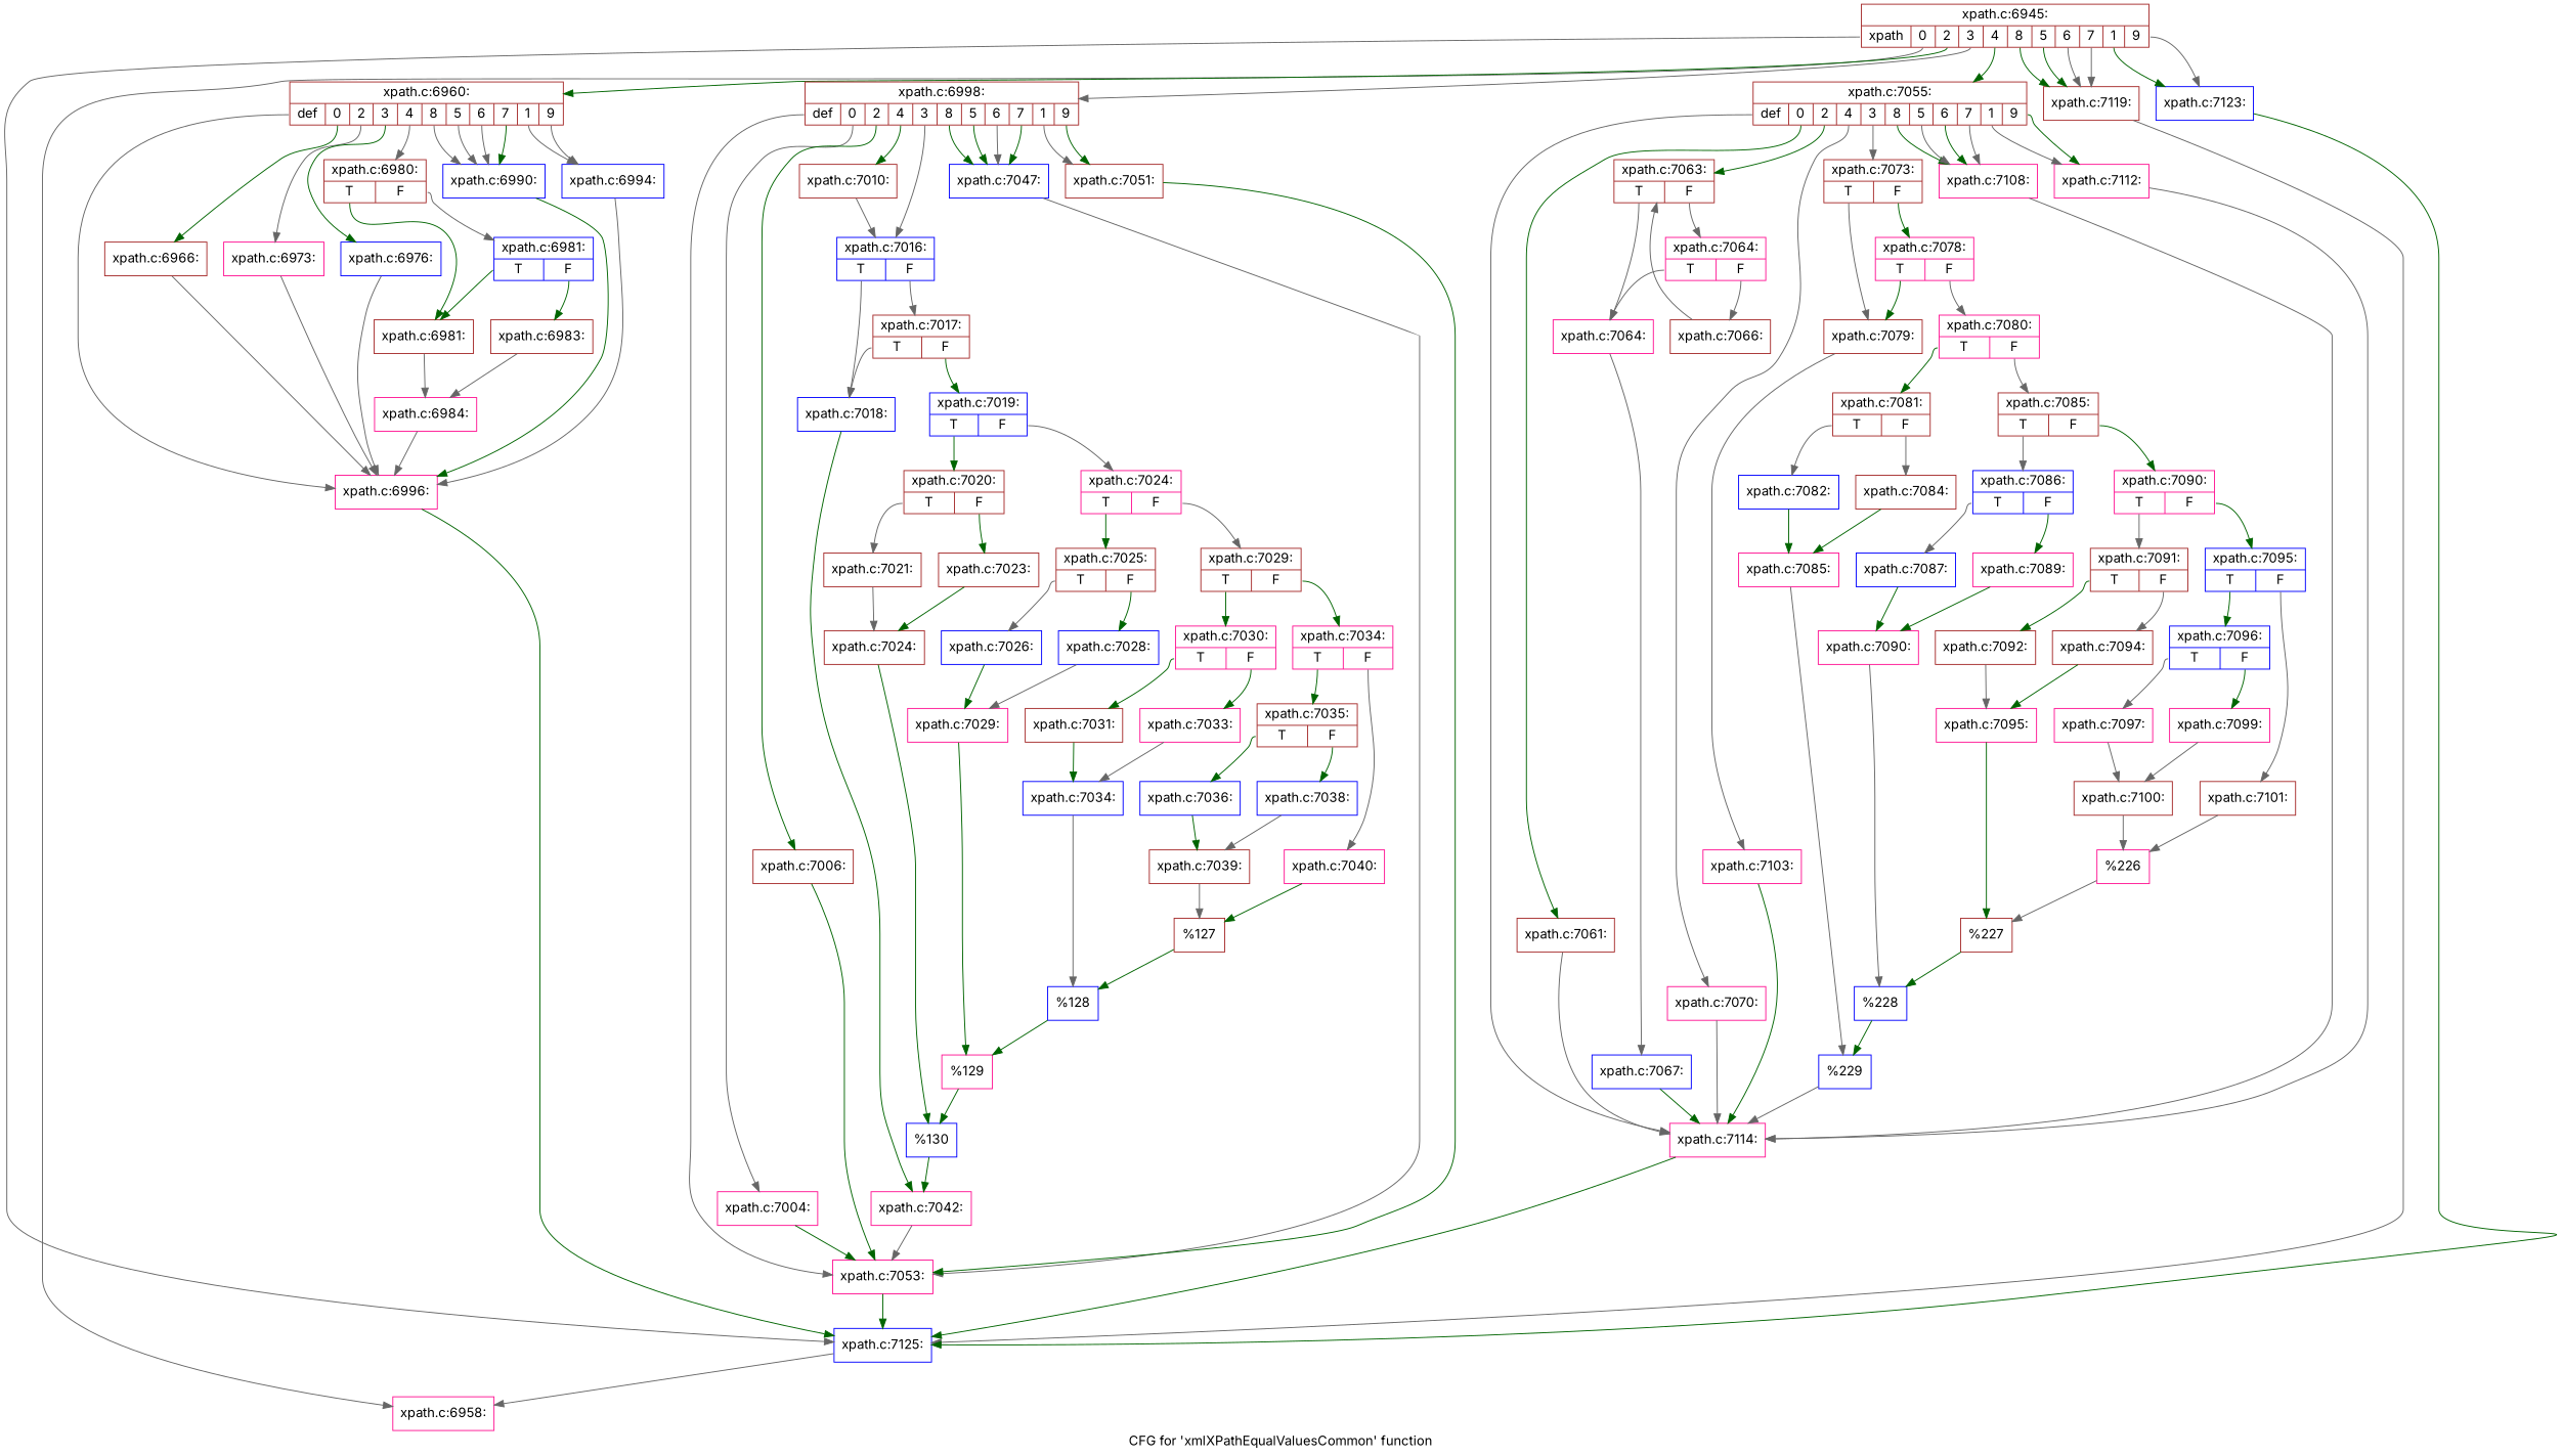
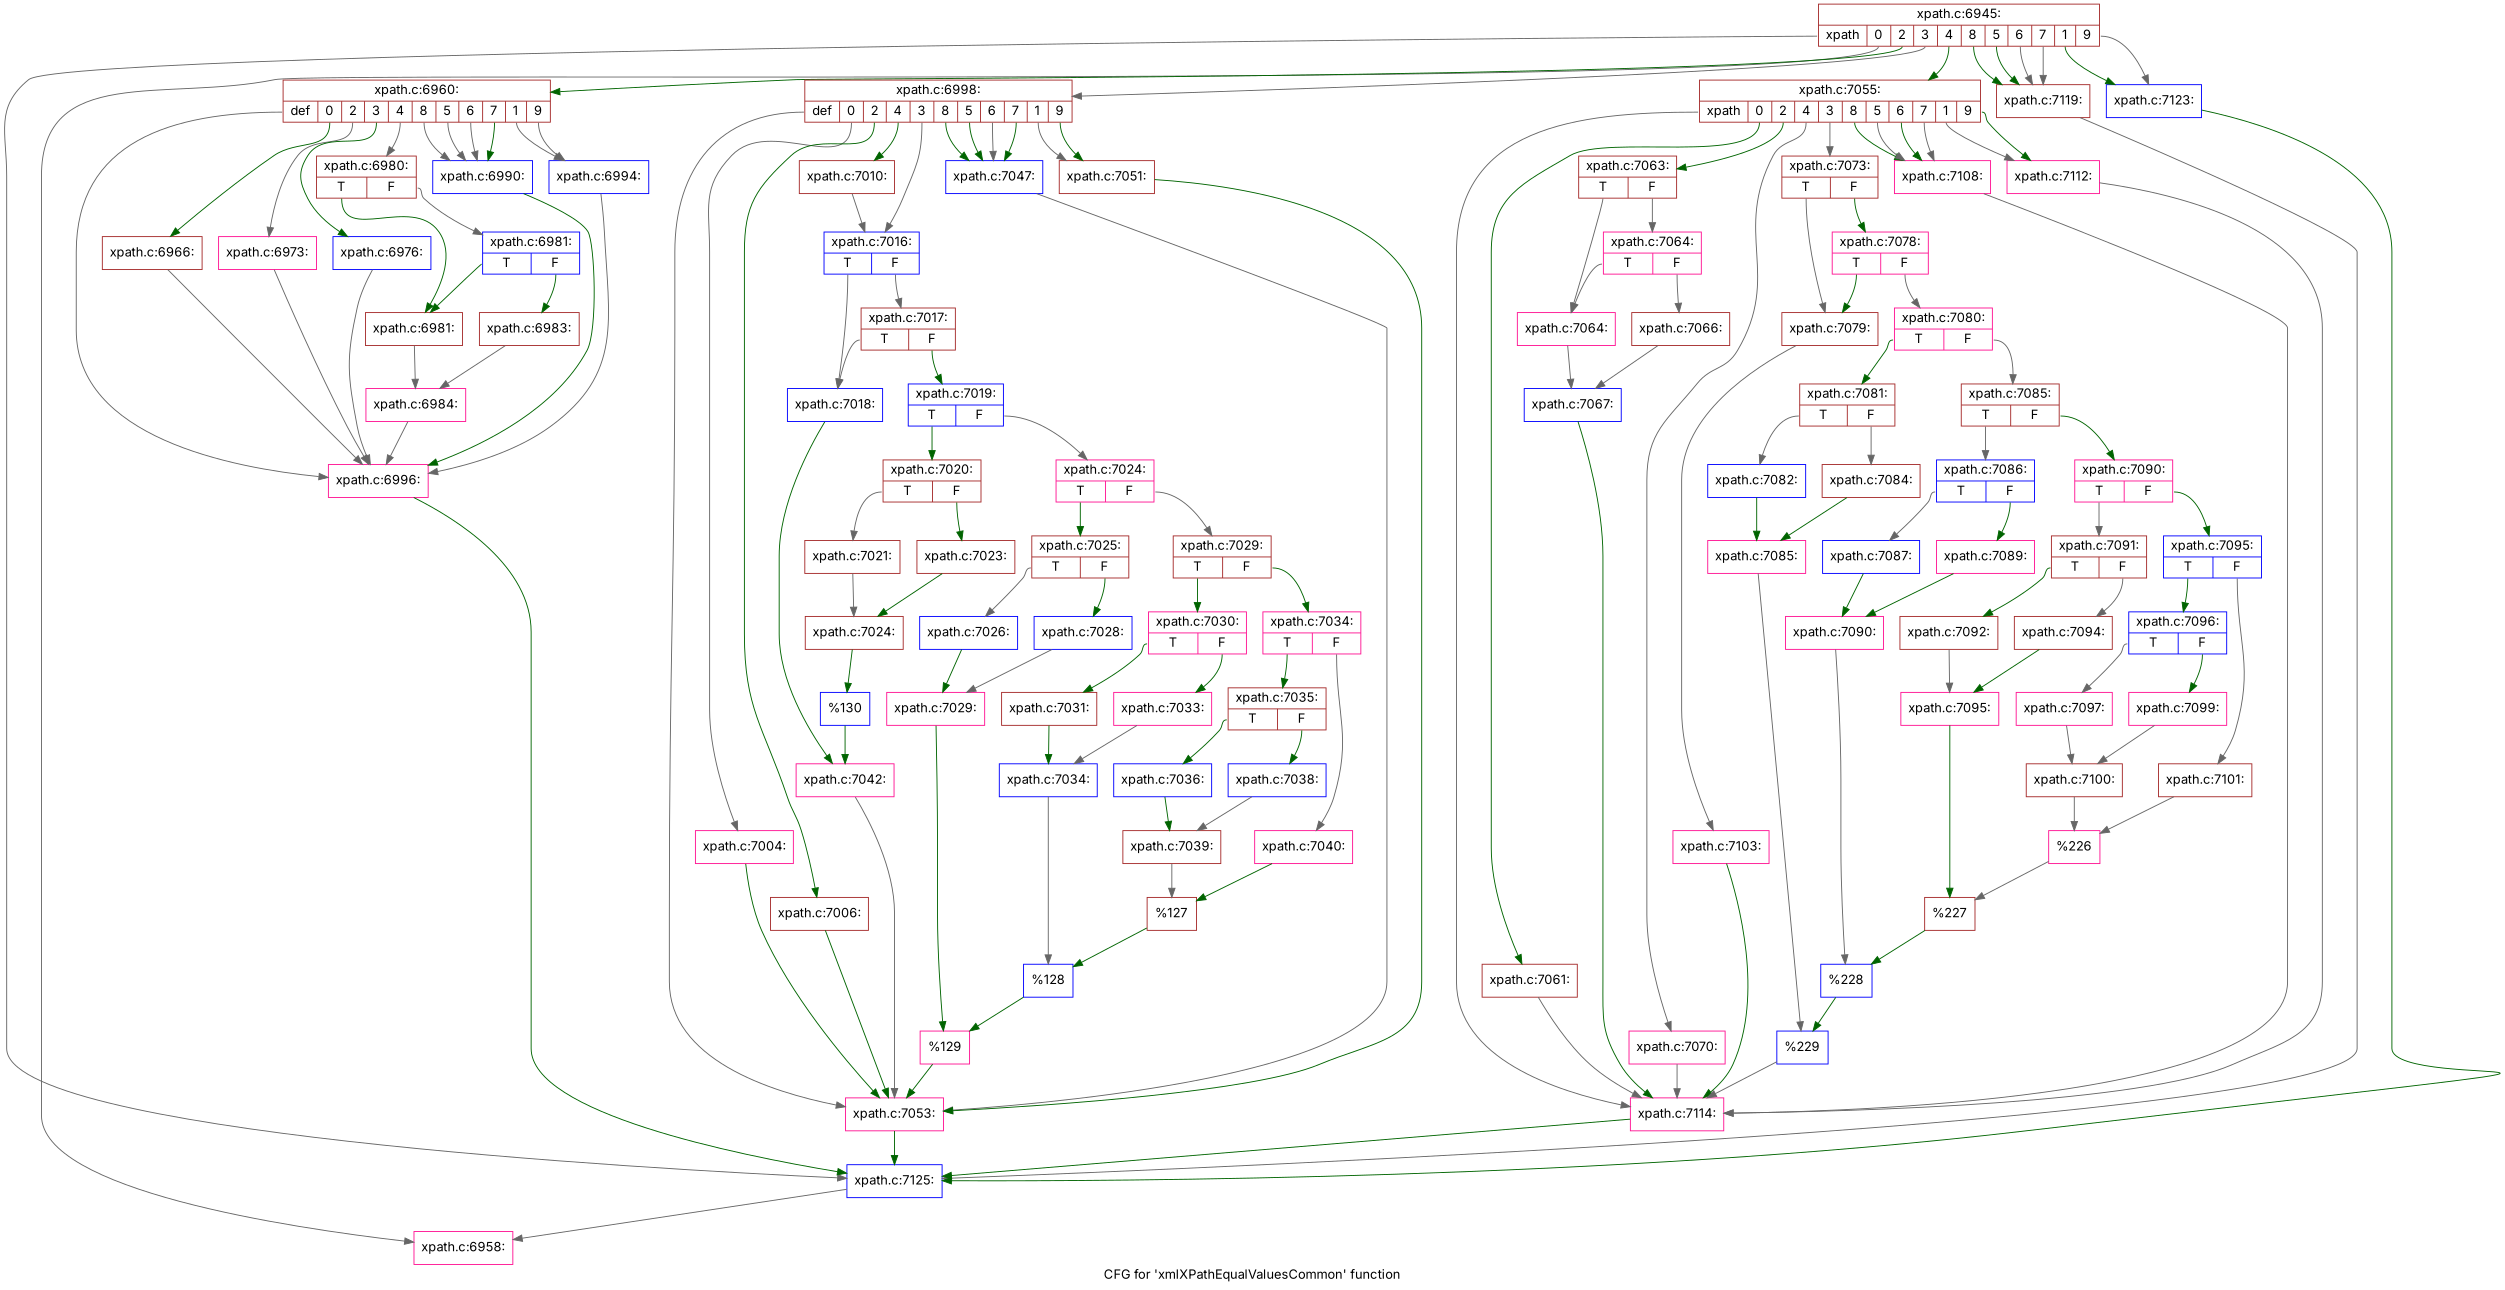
  digraph {
    fontname=Inter
    label="CFG for 'xmlXPathEqualValuesCommon' function"
    node [color=brown fontname=Inter shape=record]
    edge [color=gray40 fontname=Inter]
    n1 [label="{xpath.c:6945:|{<s0>xpath|<s1>0|<s2>2|<s3>3|<s4>4|<s5>8|<s6>5|<s7>6|<s8>7|<s9>1|<s10>9}}"]
    n2 [color=blue label="{xpath.c:7125:}"]
    n3 [color=deeppink label="{xpath.c:6958:}"]
    n4 [label="{xpath.c:6960:|{<s0>def|<s1>0|<s2>2|<s3>3|<s4>4|<s5>8|<s6>5|<s7>6|<s8>7|<s9>1|<s10>9}}"]
    n5 [label="{xpath.c:6998:|{<s0>def|<s1>0|<s2>2|<s3>4|<s4>3|<s5>8|<s6>5|<s7>6|<s8>7|<s9>1|<s10>9}}"]
-   n6 [label="{xpath.c:7055:|{<s0>def|<s1>0|<s2>2|<s3>4|<s4>3|<s5>8|<s6>5|<s7>6|<s8>7|<s9>1|<s10>9}}"]
+   n6 [label="{xpath.c:7055:|{<s0>xpath|<s1>0|<s2>2|<s3>4|<s4>3|<s5>8|<s6>5|<s7>6|<s8>7|<s9>1|<s10>9}}"]
    n7 [label="{xpath.c:7119:}"]
    n8 [color=blue label="{xpath.c:7123:}"]
    n9 [color=deeppink label="{xpath.c:6996:}"]
    n10 [label="{xpath.c:6966:}"]
    n11 [color=deeppink label="{xpath.c:6973:}"]
    n12 [color=blue label="{xpath.c:6976:}"]
    n13 [label="{xpath.c:6980:|{<s0>T|<s1>F}}"]
    n14 [color=blue label="{xpath.c:6990:}"]
    n15 [color=blue label="{xpath.c:6994:}"]
    n16 [color=deeppink label="{xpath.c:7053:}"]
    n17 [color=deeppink label="{xpath.c:7004:}"]
    n18 [label="{xpath.c:7006:}"]
    n19 [label="{xpath.c:7010:}"]
    n20 [color=blue label="{xpath.c:7016:|{<s0>T|<s1>F}}"]
    n21 [color=blue label="{xpath.c:7047:}"]
    n22 [label="{xpath.c:7051:}"]
    n23 [color=deeppink label="{xpath.c:7114:}"]
    n24 [label="{xpath.c:7061:}"]
    n25 [label="{xpath.c:7063:|{<s0>T|<s1>F}}"]
    n26 [color=deeppink label="{xpath.c:7070:}"]
    n27 [label="{xpath.c:7073:|{<s0>T|<s1>F}}"]
    n28 [color=deeppink label="{xpath.c:7108:}"]
    n29 [color=deeppink label="{xpath.c:7112:}"]
    n30 [label="{xpath.c:6981:}"]
    n31 [color=blue label="{xpath.c:6981:|{<s0>T|<s1>F}}"]
    n32 [color=blue label="{xpath.c:7018:}"]
    n33 [label="{xpath.c:7017:|{<s0>T|<s1>F}}"]
    n34 [color=deeppink label="{xpath.c:7064:}"]
    n35 [color=deeppink label="{xpath.c:7064:|{<s0>T|<s1>F}}"]
    n36 [label="{xpath.c:7079:}"]
    n37 [color=deeppink label="{xpath.c:7078:|{<s0>T|<s1>F}}"]
    n38 [color=deeppink label="{xpath.c:6984:}"]
    n39 [label="{xpath.c:6983:}"]
    n40 [color=deeppink label="{xpath.c:7042:}"]
    n41 [color=blue label="{xpath.c:7019:|{<s0>T|<s1>F}}"]
    n42 [label="{xpath.c:7020:|{<s0>T|<s1>F}}"]
    n43 [color=deeppink label="{xpath.c:7024:|{<s0>T|<s1>F}}"]
    n44 [label="{xpath.c:7021:}"]
    n45 [label="{xpath.c:7023:}"]
    n46 [label="{xpath.c:7025:|{<s0>T|<s1>F}}"]
    n47 [label="{xpath.c:7029:|{<s0>T|<s1>F}}"]
    n48 [label="{xpath.c:7024:}"]
    n49 [color=blue label="{xpath.c:7026:}"]
    n50 [color=blue label="{xpath.c:7028:}"]
    n51 [color=deeppink label="{xpath.c:7030:|{<s0>T|<s1>F}}"]
    n52 [color=deeppink label="{xpath.c:7034:|{<s0>T|<s1>F}}"]
    n53 [color=blue label="{%130}"]
    n54 [color=deeppink label="{xpath.c:7029:}"]
    n55 [label="{xpath.c:7031:}"]
    n56 [color=deeppink label="{xpath.c:7033:}"]
    n57 [label="{xpath.c:7035:|{<s0>T|<s1>F}}"]
    n58 [color=deeppink label="{xpath.c:7040:}"]
    n59 [color=deeppink label="{%129}"]
    n60 [color=blue label="{xpath.c:7034:}"]
    n61 [color=blue label="{xpath.c:7036:}"]
    n62 [color=blue label="{xpath.c:7038:}"]
    n63 [label="{%127}"]
    n64 [color=blue label="{%128}"]
    n65 [label="{xpath.c:7039:}"]
    n66 [color=blue label="{xpath.c:7067:}"]
    n67 [label="{xpath.c:7066:}"]
    n68 [color=deeppink label="{xpath.c:7103:}"]
    n69 [color=deeppink label="{xpath.c:7080:|{<s0>T|<s1>F}}"]
    n70 [label="{xpath.c:7081:|{<s0>T|<s1>F}}"]
    n71 [label="{xpath.c:7085:|{<s0>T|<s1>F}}"]
    n72 [color=blue label="{xpath.c:7082:}"]
    n73 [label="{xpath.c:7084:}"]
    n74 [color=blue label="{xpath.c:7086:|{<s0>T|<s1>F}}"]
    n75 [color=deeppink label="{xpath.c:7090:|{<s0>T|<s1>F}}"]
    n76 [color=deeppink label="{xpath.c:7085:}"]
    n77 [color=blue label="{xpath.c:7087:}"]
    n78 [color=deeppink label="{xpath.c:7089:}"]
    n79 [label="{xpath.c:7091:|{<s0>T|<s1>F}}"]
    n80 [color=blue label="{xpath.c:7095:|{<s0>T|<s1>F}}"]
    n81 [color=blue label="{%229}"]
    n82 [color=deeppink label="{xpath.c:7090:}"]
    n83 [label="{xpath.c:7092:}"]
    n84 [label="{xpath.c:7094:}"]
    n85 [color=blue label="{xpath.c:7096:|{<s0>T|<s1>F}}"]
    n86 [label="{xpath.c:7101:}"]
    n87 [color=blue label="{%228}"]
    n88 [color=deeppink label="{xpath.c:7095:}"]
    n89 [color=deeppink label="{xpath.c:7097:}"]
    n90 [color=deeppink label="{xpath.c:7099:}"]
    n91 [color=deeppink label="{%226}"]
    n92 [label="{%227}"]
    n93 [label="{xpath.c:7100:}"]
    n1 -> n2 [tailport=s0]
    n1 -> n3 [tailport=s1]
    n1 -> n4 [color=darkgreen tailport=s2]
    n1 -> n5 [tailport=s3]
    n1 -> n6 [color=darkgreen tailport=s4]
    n1 -> n7 [color=darkgreen tailport=s5]
    n1 -> n7 [color=darkgreen tailport=s6]
    n1 -> n7 [tailport=s7]
    n1 -> n7 [tailport=s8]
    n1 -> n8 [color=darkgreen tailport=s9]
    n1 -> n8 [tailport=s10]
    n2 -> n3
    n4 -> n9 [tailport=s0]
    n4 -> n10 [color=darkgreen tailport=s1]
    n4 -> n11 [tailport=s2]
    n4 -> n12 [color=darkgreen tailport=s3]
    n4 -> n13 [tailport=s4]
    n4 -> n14 [tailport=s5]
    n4 -> n14 [tailport=s6]
    n4 -> n14 [tailport=s7]
    n4 -> n14 [color=darkgreen tailport=s8]
    n4 -> n15 [tailport=s9]
    n4 -> n15 [tailport=s10]
    n5 -> n16 [tailport=s0]
    n5 -> n17 [tailport=s1]
    n5 -> n18 [color=darkgreen tailport=s2]
    n5 -> n19 [color=darkgreen tailport=s3]
    n5 -> n20 [tailport=s4]
    n5 -> n21 [color=darkgreen tailport=s5]
    n5 -> n21 [color=darkgreen tailport=s6]
    n5 -> n21 [tailport=s7]
    n5 -> n21 [color=darkgreen tailport=s8]
    n5 -> n22 [tailport=s9]
    n5 -> n22 [color=darkgreen tailport=s10]
    n6 -> n23 [tailport=s0]
    n6 -> n24 [color=darkgreen tailport=s1]
    n6 -> n25 [color=darkgreen tailport=s2]
    n6 -> n26 [tailport=s3]
    n6 -> n27 [tailport=s4]
    n6 -> n28 [color=darkgreen tailport=s5]
    n6 -> n28 [tailport=s6]
    n6 -> n28 [color=darkgreen tailport=s7]
    n6 -> n28 [tailport=s8]
    n6 -> n29 [tailport=s9]
    n6 -> n29 [color=darkgreen tailport=s10]
    n7 -> n2
    n8 -> n2 [color=darkgreen]
    n9 -> n2 [color=darkgreen]
    n10 -> n9
    n11 -> n9
    n12 -> n9
    n13 -> n30 [color=darkgreen tailport=s0]
    n13 -> n31 [tailport=s1]
    n14 -> n9 [color=darkgreen]
    n15 -> n9
    n16 -> n2 [color=darkgreen]
    n17 -> n16 [color=darkgreen]
    n18 -> n16 [color=darkgreen]
    n19 -> n20
    n20 -> n32 [tailport=s0]
    n20 -> n33 [tailport=s1]
    n21 -> n16
    n22 -> n16 [color=darkgreen]
    n23 -> n2 [color=darkgreen]
    n24 -> n23
    n25 -> n34 [tailport=s0]
    n25 -> n35 [tailport=s1]
    n26 -> n23
    n27 -> n36 [tailport=s0]
    n27 -> n37 [color=darkgreen tailport=s1]
    n28 -> n23
    n29 -> n23
    n30 -> n38
    n31 -> n30 [color=darkgreen tailport=s0]
    n31 -> n39 [color=darkgreen tailport=s1]
    n32 -> n40 [color=darkgreen]
    n33 -> n32 [tailport=s0]
    n33 -> n41 [color=darkgreen tailport=s1]
    n34 -> n66
    n35 -> n34 [tailport=s0]
    n35 -> n67 [tailport=s1]
    n36 -> n68
    n37 -> n36 [color=darkgreen tailport=s0]
    n37 -> n69 [tailport=s1]
    n38 -> n9
    n39 -> n38
    n40 -> n16
    n41 -> n42 [color=darkgreen tailport=s0]
    n41 -> n43 [tailport=s1]
    n42 -> n44 [tailport=s0]
    n42 -> n45 [color=darkgreen tailport=s1]
    n43 -> n46 [color=darkgreen tailport=s0]
    n43 -> n47 [tailport=s1]
    n44 -> n48
    n45 -> n48 [color=darkgreen]
    n46 -> n49 [tailport=s0]
    n46 -> n50 [color=darkgreen tailport=s1]
    n47 -> n51 [color=darkgreen tailport=s0]
    n47 -> n52 [color=darkgreen tailport=s1]
    n48 -> n53 [color=darkgreen]
    n49 -> n54 [color=darkgreen]
    n50 -> n54
    n51 -> n55 [color=darkgreen tailport=s0]
    n51 -> n56 [color=darkgreen tailport=s1]
    n52 -> n57 [color=darkgreen tailport=s0]
    n52 -> n58 [tailport=s1]
    n53 -> n40 [color=darkgreen]
    n54 -> n59 [color=darkgreen]
    n55 -> n60 [color=darkgreen]
    n56 -> n60
    n57 -> n61 [color=darkgreen tailport=s0]
    n57 -> n62 [color=darkgreen tailport=s1]
    n58 -> n63 [color=darkgreen]
-   n59 -> n53 [color=darkgreen]
+   n59 -> n16 [color=darkgreen]
    n60 -> n64
    n61 -> n65 [color=darkgreen]
    n62 -> n65
    n63 -> n64 [color=darkgreen]
    n64 -> n59 [color=darkgreen]
    n65 -> n63
    n66 -> n23 [color=darkgreen]
-   n67 -> n25
+   n67 -> n66
    n68 -> n23 [color=darkgreen]
    n69 -> n70 [color=darkgreen tailport=s0]
    n69 -> n71 [tailport=s1]
    n70 -> n72 [tailport=s0]
    n70 -> n73 [tailport=s1]
    n71 -> n74 [tailport=s0]
    n71 -> n75 [color=darkgreen tailport=s1]
    n72 -> n76 [color=darkgreen]
    n73 -> n76 [color=darkgreen]
    n74 -> n77 [tailport=s0]
    n74 -> n78 [color=darkgreen tailport=s1]
    n75 -> n79 [tailport=s0]
    n75 -> n80 [color=darkgreen tailport=s1]
    n76 -> n81
    n77 -> n82 [color=darkgreen]
    n78 -> n82 [color=darkgreen]
    n79 -> n83 [color=darkgreen tailport=s0]
    n79 -> n84 [tailport=s1]
    n80 -> n85 [color=darkgreen tailport=s0]
    n80 -> n86 [tailport=s1]
    n81 -> n23
    n82 -> n87
    n83 -> n88
    n84 -> n88 [color=darkgreen]
    n85 -> n89 [tailport=s0]
    n85 -> n90 [color=darkgreen tailport=s1]
    n86 -> n91
    n87 -> n81 [color=darkgreen]
    n88 -> n92 [color=darkgreen]
    n89 -> n93
    n90 -> n93
    n91 -> n92
    n92 -> n87 [color=darkgreen]
    n93 -> n91
  }
